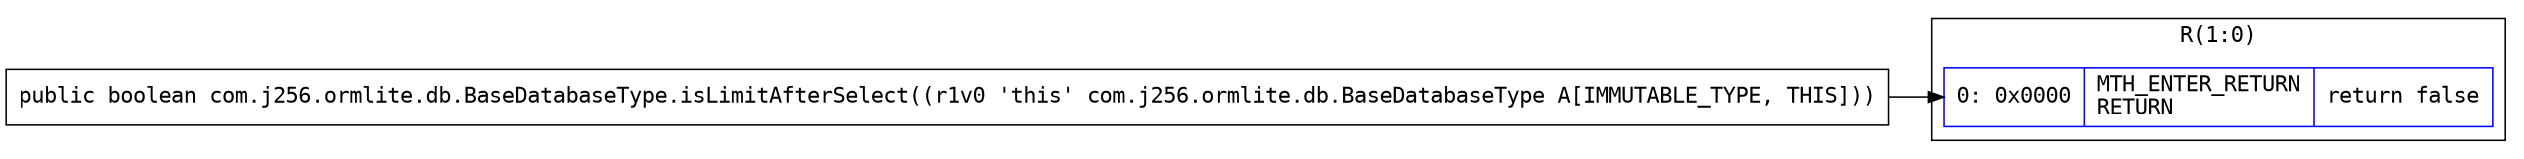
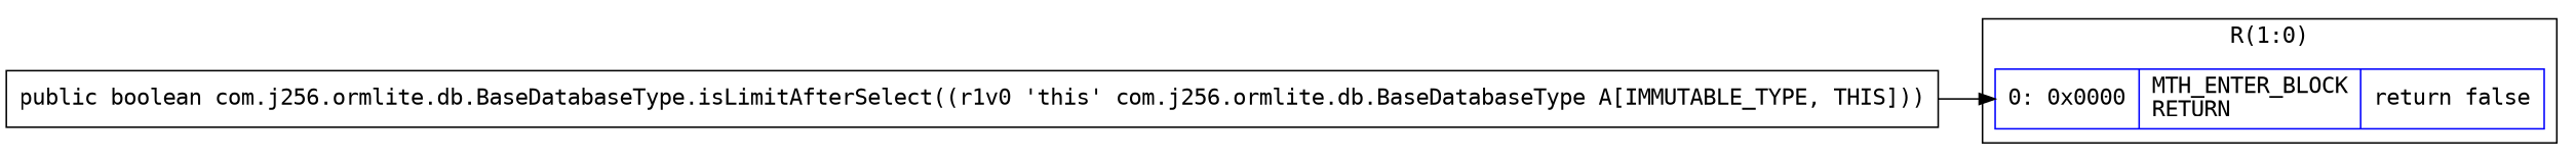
  digraph {
    rankdir=LR
    fontname="DejaVu Sans Mono"
    node [shape=record fontname="DejaVu Sans Mono"]
-   n1 [color=blue label="{0\:\ 0x0000|MTH_ENTER_RETURN\lRETURN\l|return false\l}"]
+   n1 [color=blue label="{0\:\ 0x0000|MTH_ENTER_BLOCK\lRETURN\l|return false\l}"]
    n2 [label="{public boolean com.j256.ormlite.db.BaseDatabaseType.isLimitAfterSelect((r1v0 'this' com.j256.ormlite.db.BaseDatabaseType A[IMMUTABLE_TYPE, THIS])) }"]
    subgraph cluster_1 {
      label="R(1:0)"
      n1
    }
    n2 -> n1 [fontname="DejaVu Sans Mono"]
  }
